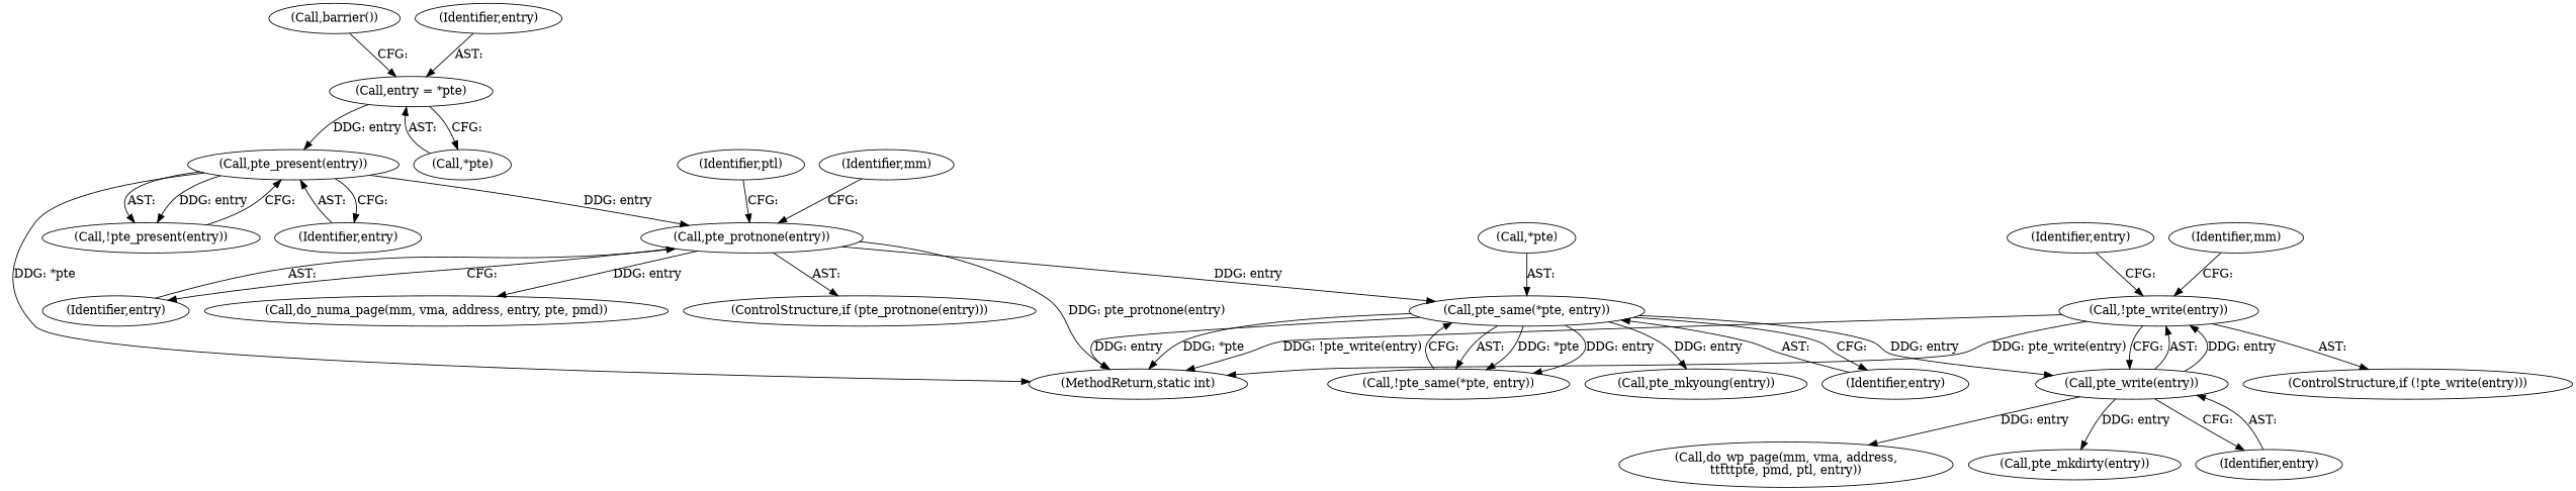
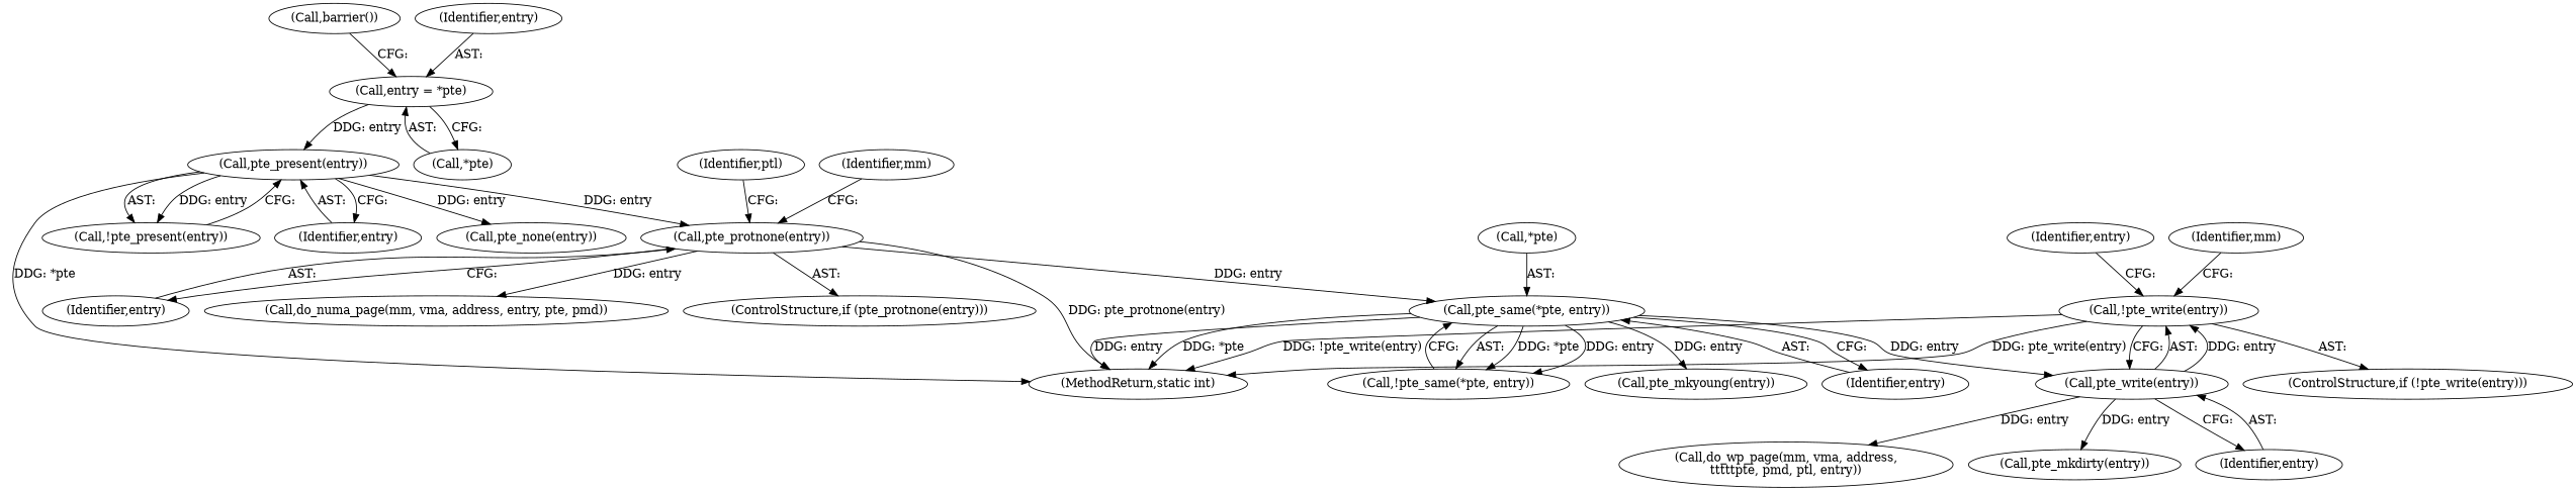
  digraph {
    n1 [label="(Call,!pte_write(entry))"]
    n2 [label="(Call,pte_write(entry))"]
    n3 [label="(ControlStructure,if (!pte_write(entry)))"]
    n4 [label="(MethodReturn,static int)"]
    n5 [label="(Call,do_wp_page(mm, vma, address,\n\t\t\t\t\tpte, pmd, ptl, entry))"]
    n6 [label="(Call,pte_mkdirty(entry))"]
    n7 [label="(Identifier,entry)"]
    n8 [label="(Call,pte_same(*pte, entry))"]
    n9 [label="(Call,!pte_same(*pte, entry))"]
    n10 [label="(Call,pte_mkyoung(entry))"]
    n11 [label="(Identifier,entry)"]
    n12 [label="(Call,pte_protnone(entry))"]
    n13 [label="(Call,do_numa_page(mm, vma, address, entry, pte, pmd))"]
    n14 [label="(Identifier,entry)"]
    n15 [label="(ControlStructure,if (pte_protnone(entry)))"]
    n16 [label="(Call,pte_present(entry))"]
    n17 [label="(Call,!pte_present(entry))"]
+   n18 [label="(Call,pte_none(entry))"]
    n19 [label="(Identifier,entry)"]
    n20 [label="(Call,entry = *pte)"]
    n21 [label="(Call,*pte)"]
    n22 [label="(Identifier,entry)"]
    n23 [label="(Call,barrier())"]
    n24 [label="(Call,*pte)"]
    n25 [label="(Identifier,mm)"]
    n26 [label="(Identifier,ptl)"]
    n27 [label="(Identifier,entry)"]
    n28 [label="(Identifier,mm)"]
    n1 -> n2 [label="CFG: "]
    n1 -> n3 [label="AST: "]
    n1 -> n4 [label="DDG: pte_write(entry)"]
    n1 -> n4 [label="DDG: !pte_write(entry)"]
    n2 -> n1 [label="AST: "]
    n2 -> n1 [label="DDG: entry"]
    n2 -> n5 [label="DDG: entry"]
    n2 -> n6 [label="DDG: entry"]
    n2 -> n7 [label="CFG: "]
    n7 -> n2 [label="AST: "]
    n8 -> n2 [label="DDG: entry"]
    n8 -> n4 [label="DDG: entry"]
    n8 -> n4 [label="DDG: *pte"]
    n8 -> n9 [label="AST: "]
    n8 -> n9 [label="DDG: *pte"]
    n8 -> n9 [label="DDG: entry"]
    n8 -> n10 [label="DDG: entry"]
    n8 -> n11 [label="CFG: "]
    n9 -> n8 [label="CFG: "]
    n11 -> n8 [label="AST: "]
    n12 -> n4 [label="DDG: pte_protnone(entry)"]
    n12 -> n8 [label="DDG: entry"]
    n12 -> n13 [label="DDG: entry"]
    n12 -> n14 [label="CFG: "]
    n12 -> n15 [label="AST: "]
    n14 -> n12 [label="AST: "]
    n16 -> n4 [label="DDG: *pte"]
    n16 -> n12 [label="DDG: entry"]
    n16 -> n17 [label="AST: "]
    n16 -> n17 [label="DDG: entry"]
+   n16 -> n18 [label="DDG: entry"]
    n16 -> n19 [label="CFG: "]
    n17 -> n16 [label="CFG: "]
    n19 -> n16 [label="AST: "]
    n20 -> n16 [label="DDG: entry"]
    n20 -> n21 [label="CFG: "]
    n21 -> n20 [label="AST: "]
    n22 -> n1 [label="CFG: "]
    n23 -> n20 [label="CFG: "]
    n24 -> n8 [label="AST: "]
    n25 -> n1 [label="CFG: "]
    n26 -> n12 [label="CFG: "]
    n27 -> n20 [label="AST: "]
    n28 -> n12 [label="CFG: "]
  }
